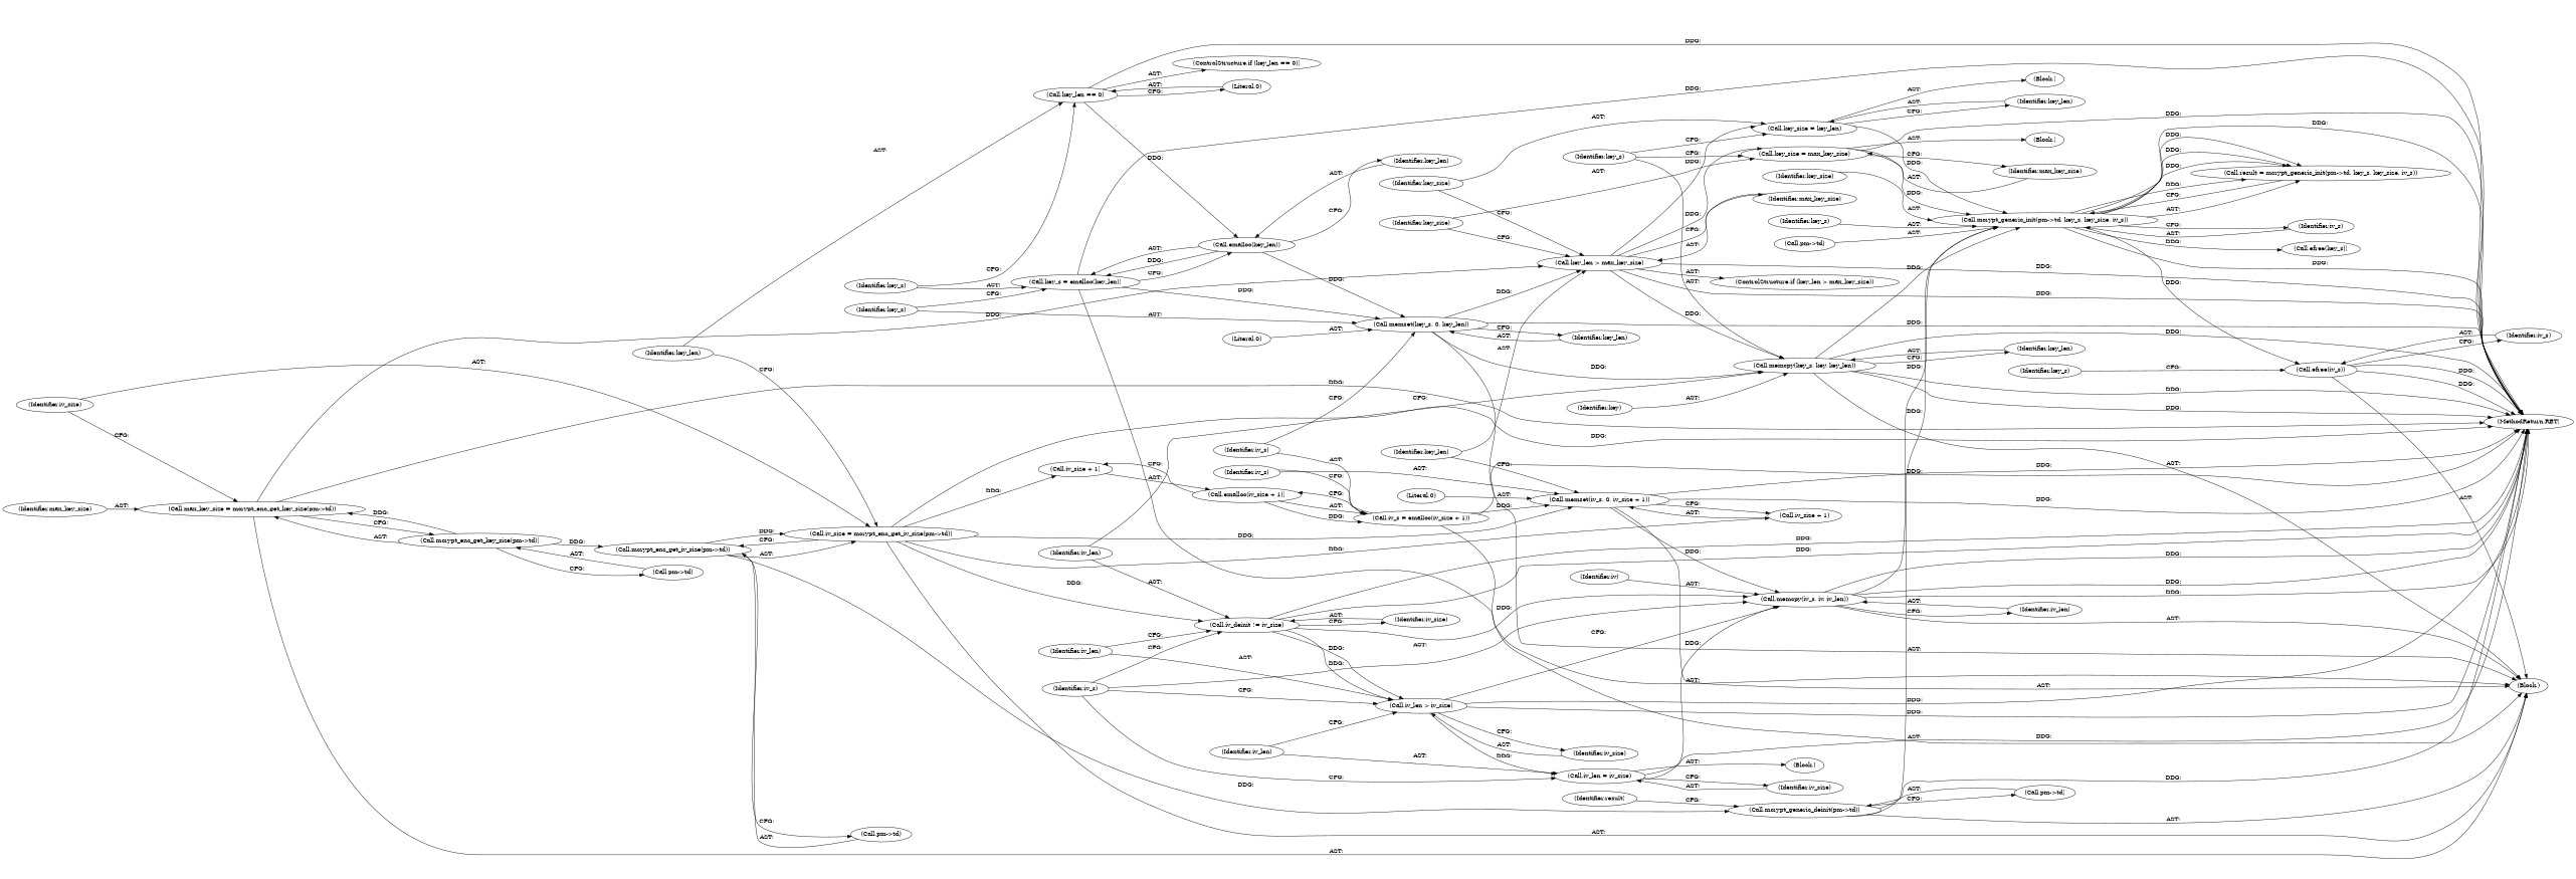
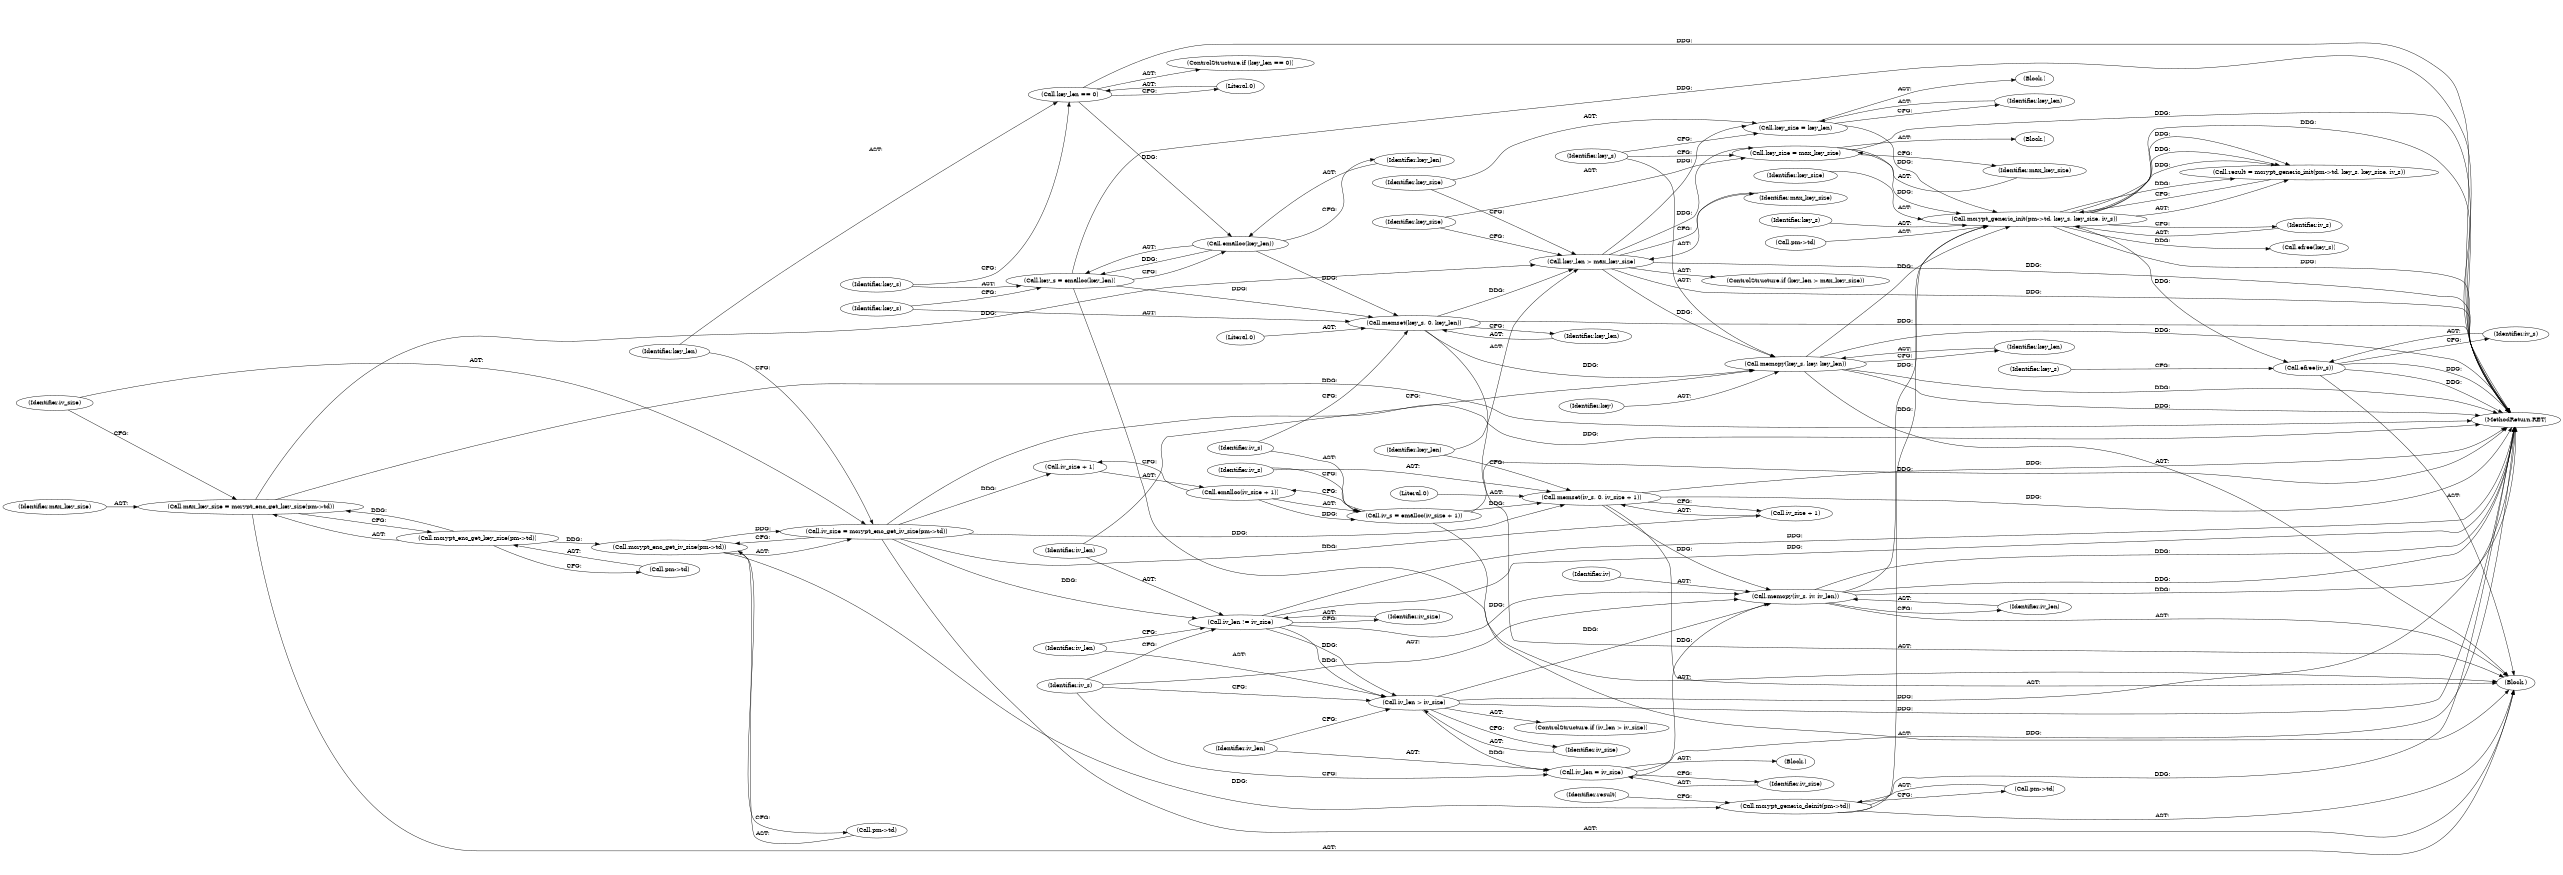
  digraph {
    rankdir=LR
    n1 [label="(Call,efree(iv_s))"]
    n2 [label="(Block,)"]
    n3 [label="(Identifier,iv_s)"]
    n4 [label="(MethodReturn,RET)"]
    n5 [label="(Call,mcrypt_generic_init(pm->td, key_s, key_size, iv_s))"]
    n6 [label="(Call,result = mcrypt_generic_init(pm->td, key_s, key_size, iv_s))"]
    n7 [label="(Identifier,iv_s)"]
    n8 [label="(Call,efree(key_s))"]
    n9 [label="(Call,mcrypt_generic_deinit(pm->td))"]
    n10 [label="(Call,pm->td)"]
    n11 [label="(Call,mcrypt_enc_get_iv_size(pm->td))"]
    n12 [label="(Call,iv_size = mcrypt_enc_get_iv_size(pm->td))"]
    n13 [label="(Call,pm->td)"]
    n14 [label="(Call,memset(iv_s, 0, iv_size + 1))"]
    n15 [label="(Call,iv_size + 1)"]
    n16 [label="(Call,iv_size + 1)"]
-   n17 [label="(Call,iv_deinit != iv_size)"]
+   n17 [label="(Call,iv_len != iv_size)"]
    n18 [label="(Call,mcrypt_enc_get_key_size(pm->td))"]
    n19 [label="(Call,max_key_size = mcrypt_enc_get_key_size(pm->td))"]
    n20 [label="(Call,pm->td)"]
    n21 [label="(Call,key_len > max_key_size)"]
    n22 [label="(Call,memcpy(key_s, key, key_len))"]
    n23 [label="(Identifier,key_len)"]
    n24 [label="(Call,memset(key_s, 0, key_len))"]
    n25 [label="(Identifier,key_len)"]
    n26 [label="(Call,key_size = max_key_size)"]
    n27 [label="(Call,key_size = key_len)"]
    n28 [label="(Identifier,max_key_size)"]
    n29 [label="(ControlStructure,if (key_len > max_key_size))"]
    n30 [label="(Call,key_s = emalloc(key_len))"]
    n31 [label="(Call,emalloc(key_len))"]
    n32 [label="(Identifier,key_len)"]
    n33 [label="(Call,key_len == 0)"]
    n34 [label="(Literal,0)"]
    n35 [label="(ControlStructure,if (key_len == 0))"]
    n36 [label="(Block,)"]
    n37 [label="(Identifier,max_key_size)"]
    n38 [label="(Identifier,key_len)"]
    n39 [label="(Block,)"]
    n40 [label="(Call,memcpy(iv_s, iv, iv_len))"]
    n41 [label="(Identifier,iv_len)"]
    n42 [label="(Call,iv_s = emalloc(iv_size + 1))"]
    n43 [label="(Call,emalloc(iv_size + 1))"]
    n44 [label="(Call,iv_len > iv_size)"]
    n45 [label="(Identifier,iv_size)"]
    n46 [label="(Call,iv_len = iv_size)"]
+   n47 [label="(ControlStructure,if (iv_len > iv_size))"]
    n48 [label="(Identifier,iv_size)"]
    n49 [label="(Block,)"]
    n50 [label="(Identifier,iv_size)"]
    n51 [label="(Literal,0)"]
    n52 [label="(Identifier,iv_s)"]
    n53 [label="(Identifier,key_s)"]
    n54 [label="(Identifier,key)"]
    n55 [label="(Identifier,iv_len)"]
    n56 [label="(Identifier,key_size)"]
    n57 [label="(Identifier,key_len)"]
    n58 [label="(Identifier,iv_len)"]
    n59 [label="(Identifier,key_s)"]
    n60 [label="(Identifier,key_size)"]
    n61 [label="(Identifier,iv_s)"]
    n62 [label="(Identifier,key_len)"]
    n63 [label="(Identifier,key_size)"]
    n64 [label="(Identifier,key_s)"]
    n65 [label="(Identifier,result)"]
    n66 [label="(Identifier,max_key_size)"]
    n67 [label="(Identifier,iv_size)"]
    n68 [label="(Identifier,iv_s)"]
    n69 [label="(Call,pm->td)"]
    n70 [label="(Identifier,key_s)"]
    n71 [label="(Identifier,key_s)"]
    n72 [label="(Identifier,iv_len)"]
    n73 [label="(Identifier,iv)"]
    n74 [label="(Literal,0)"]
    n1 -> n2 [label="AST: "]
    n1 -> n3 [label="CFG: "]
    n1 -> n4 [label="DDG: "]
    n1 -> n4 [label="DDG: "]
    n3 -> n1 [label="AST: "]
    n5 -> n1 [label="DDG: "]
    n5 -> n4 [label="DDG: "]
    n5 -> n4 [label="DDG: "]
    n5 -> n6 [label="AST: "]
    n5 -> n6 [label="DDG: "]
    n5 -> n6 [label="DDG: "]
    n5 -> n6 [label="DDG: "]
    n5 -> n6 [label="DDG: "]
    n5 -> n7 [label="CFG: "]
    n5 -> n8 [label="DDG: "]
    n6 -> n5 [label="CFG: "]
    n7 -> n5 [label="AST: "]
    n9 -> n2 [label="AST: "]
    n9 -> n4 [label="DDG: "]
    n9 -> n5 [label="DDG: "]
    n9 -> n10 [label="CFG: "]
    n10 -> n9 [label="AST: "]
    n11 -> n9 [label="DDG: "]
    n11 -> n12 [label="AST: "]
    n11 -> n12 [label="DDG: "]
    n11 -> n13 [label="CFG: "]
    n12 -> n2 [label="AST: "]
    n12 -> n4 [label="DDG: "]
    n12 -> n11 [label="CFG: "]
    n12 -> n14 [label="DDG: "]
    n12 -> n15 [label="DDG: "]
    n12 -> n16 [label="DDG: "]
    n12 -> n17 [label="DDG: "]
    n13 -> n11 [label="AST: "]
    n14 -> n2 [label="AST: "]
    n14 -> n4 [label="DDG: "]
    n14 -> n4 [label="DDG: "]
    n14 -> n15 [label="CFG: "]
    n14 -> n40 [label="DDG: "]
    n15 -> n14 [label="AST: "]
    n16 -> n43 [label="AST: "]
    n17 -> n4 [label="DDG: "]
    n17 -> n4 [label="DDG: "]
    n17 -> n40 [label="DDG: "]
    n17 -> n44 [label="DDG: "]
    n17 -> n44 [label="DDG: "]
    n17 -> n45 [label="CFG: "]
    n18 -> n11 [label="DDG: "]
    n18 -> n19 [label="AST: "]
    n18 -> n19 [label="DDG: "]
    n18 -> n20 [label="CFG: "]
    n19 -> n2 [label="AST: "]
    n19 -> n4 [label="DDG: "]
    n19 -> n18 [label="CFG: "]
    n19 -> n21 [label="DDG: "]
    n20 -> n18 [label="AST: "]
    n21 -> n4 [label="DDG: "]
    n21 -> n4 [label="DDG: "]
    n21 -> n22 [label="DDG: "]
    n21 -> n26 [label="DDG: "]
    n21 -> n27 [label="DDG: "]
    n21 -> n28 [label="CFG: "]
    n21 -> n29 [label="AST: "]
    n22 -> n2 [label="AST: "]
    n22 -> n4 [label="DDG: "]
    n22 -> n4 [label="DDG: "]
    n22 -> n4 [label="DDG: "]
    n22 -> n5 [label="DDG: "]
    n22 -> n23 [label="CFG: "]
    n23 -> n22 [label="AST: "]
    n24 -> n2 [label="AST: "]
    n24 -> n4 [label="DDG: "]
    n24 -> n21 [label="DDG: "]
    n24 -> n22 [label="DDG: "]
    n24 -> n25 [label="CFG: "]
    n25 -> n24 [label="AST: "]
    n26 -> n4 [label="DDG: "]
    n26 -> n5 [label="DDG: "]
    n26 -> n36 [label="AST: "]
    n26 -> n37 [label="CFG: "]
    n27 -> n5 [label="DDG: "]
    n27 -> n38 [label="CFG: "]
    n27 -> n39 [label="AST: "]
    n28 -> n21 [label="AST: "]
    n30 -> n2 [label="AST: "]
    n30 -> n4 [label="DDG: "]
    n30 -> n24 [label="DDG: "]
    n30 -> n31 [label="CFG: "]
    n31 -> n24 [label="DDG: "]
    n31 -> n30 [label="AST: "]
    n31 -> n30 [label="DDG: "]
    n31 -> n32 [label="CFG: "]
    n32 -> n31 [label="AST: "]
    n33 -> n4 [label="DDG: "]
    n33 -> n31 [label="DDG: "]
    n33 -> n34 [label="CFG: "]
    n33 -> n35 [label="AST: "]
    n34 -> n33 [label="AST: "]
    n37 -> n26 [label="AST: "]
    n38 -> n27 [label="AST: "]
    n40 -> n2 [label="AST: "]
    n40 -> n4 [label="DDG: "]
    n40 -> n4 [label="DDG: "]
    n40 -> n4 [label="DDG: "]
    n40 -> n5 [label="DDG: "]
    n40 -> n41 [label="CFG: "]
    n41 -> n40 [label="AST: "]
    n42 -> n2 [label="AST: "]
    n42 -> n4 [label="DDG: "]
    n42 -> n14 [label="DDG: "]
    n42 -> n43 [label="CFG: "]
    n43 -> n16 [label="CFG: "]
    n43 -> n42 [label="AST: "]
    n43 -> n42 [label="DDG: "]
    n44 -> n4 [label="DDG: "]
    n44 -> n4 [label="DDG: "]
-   n44 -> n40 [label="CFG: "]
+   n44 -> n40 [label="DDG: "]
    n44 -> n46 [label="DDG: "]
+   n44 -> n47 [label="AST: "]
    n44 -> n48 [label="CFG: "]
    n45 -> n17 [label="AST: "]
    n46 -> n4 [label="DDG: "]
    n46 -> n40 [label="DDG: "]
    n46 -> n49 [label="AST: "]
    n46 -> n50 [label="CFG: "]
    n48 -> n44 [label="AST: "]
    n50 -> n46 [label="AST: "]
    n51 -> n14 [label="AST: "]
    n52 -> n14 [label="AST: "]
    n52 -> n42 [label="CFG: "]
    n53 -> n1 [label="CFG: "]
    n54 -> n22 [label="AST: "]
    n55 -> n44 [label="CFG: "]
    n55 -> n46 [label="AST: "]
    n56 -> n5 [label="AST: "]
    n57 -> n12 [label="CFG: "]
    n57 -> n33 [label="AST: "]
    n58 -> n17 [label="AST: "]
    n58 -> n22 [label="CFG: "]
    n59 -> n22 [label="AST: "]
    n59 -> n26 [label="CFG: "]
    n59 -> n27 [label="CFG: "]
    n60 -> n21 [label="CFG: "]
    n60 -> n26 [label="AST: "]
    n61 -> n24 [label="CFG: "]
    n61 -> n42 [label="AST: "]
    n62 -> n14 [label="CFG: "]
    n62 -> n21 [label="AST: "]
    n63 -> n21 [label="CFG: "]
    n63 -> n27 [label="AST: "]
    n64 -> n5 [label="AST: "]
    n65 -> n9 [label="CFG: "]
    n66 -> n19 [label="AST: "]
    n67 -> n12 [label="AST: "]
    n67 -> n19 [label="CFG: "]
    n68 -> n17 [label="CFG: "]
    n68 -> n40 [label="AST: "]
    n68 -> n44 [label="CFG: "]
    n68 -> n46 [label="CFG: "]
    n69 -> n5 [label="AST: "]
    n70 -> n30 [label="AST: "]
    n70 -> n33 [label="CFG: "]
    n71 -> n24 [label="AST: "]
    n71 -> n30 [label="CFG: "]
    n72 -> n17 [label="CFG: "]
    n72 -> n44 [label="AST: "]
    n73 -> n40 [label="AST: "]
    n74 -> n24 [label="AST: "]
  }
